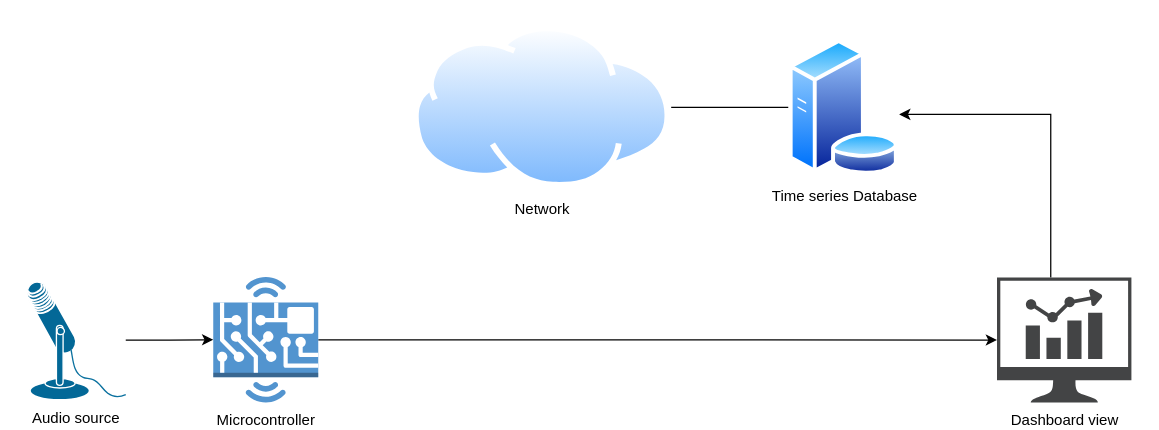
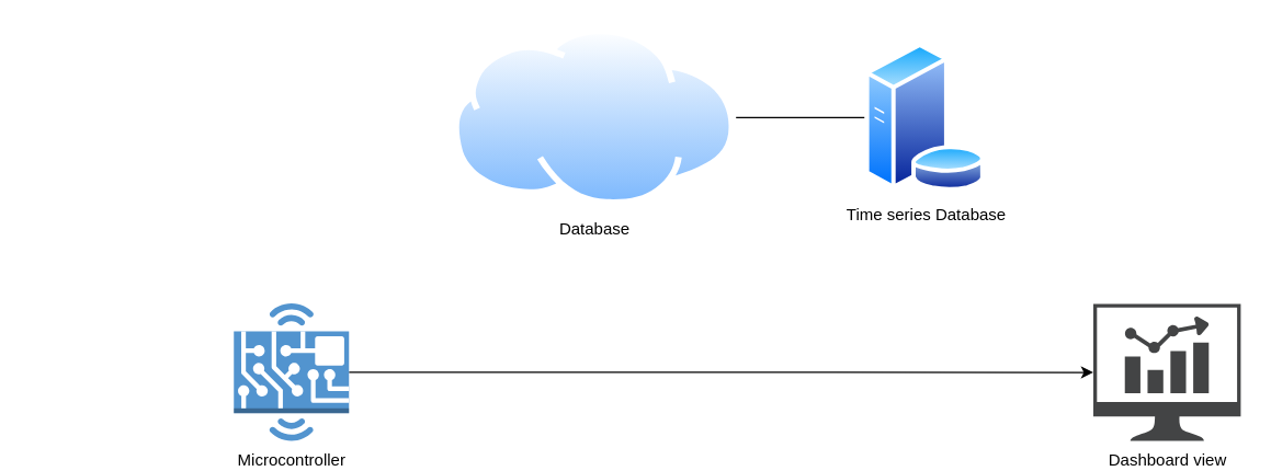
  <mxCell id="0" />
  <mxCell id="1" parent="0" />
  <mxCell id="2" value="Time series Database" style="aspect=fixed;perimeter=ellipsePerimeter;html=1;align=center;shadow=0;dashed=0;spacingTop=3;image;image=img/lib/active_directory/database_server.svg;" vertex="1" parent="1"><mxGeometry x="630" y="31" width="89" height="108.54" as="geometry" /></mxCell>
- <mxCell id="3" value="" style="edgeStyle=orthogonalEdgeStyle;rounded=0;orthogonalLoop=1;jettySize=auto;html=1;" edge="1" parent="1" source="4" target="6"><mxGeometry relative="1" as="geometry" /></mxCell>
- <mxCell id="4" value="Audio source" style="shape=mxgraph.cisco.computers_and_peripherals.microphone;html=1;pointerEvents=1;dashed=0;fillColor=#036897;strokeColor=#ffffff;strokeWidth=2;verticalLabelPosition=bottom;verticalAlign=top;align=center;outlineConnect=0;" vertex="1" parent="1"><mxGeometry x="20" y="223.5" width="80" height="96" as="geometry" /></mxCell>
  <mxCell id="5" style="edgeStyle=orthogonalEdgeStyle;rounded=0;orthogonalLoop=1;jettySize=auto;html=1;" edge="1" parent="1" source="6" target="10"><mxGeometry relative="1" as="geometry" /></mxCell>
  <mxCell id="6" value="Microcontroller" style="outlineConnect=0;dashed=0;verticalLabelPosition=bottom;verticalAlign=top;align=center;html=1;shape=mxgraph.aws3.hardware_board;fillColor=#5294CF;gradientColor=none;" vertex="1" parent="1"><mxGeometry x="170" y="221" width="84" height="100.5" as="geometry" /></mxCell>
  <mxCell id="7" value="" style="edgeStyle=orthogonalEdgeStyle;rounded=0;orthogonalLoop=1;jettySize=auto;html=1;endArrow=none;" edge="1" parent="1" source="8" target="2"><mxGeometry relative="1" as="geometry" /></mxCell>
- <mxCell id="8" value="Network" style="aspect=fixed;perimeter=ellipsePerimeter;html=1;align=center;shadow=0;dashed=0;spacingTop=3;image;image=img/lib/active_directory/internet_cloud.svg;" vertex="1" parent="1"><mxGeometry x="330" y="20.27" width="206.35" height="130" as="geometry" /></mxCell>
- <mxCell id="9" style="edgeStyle=orthogonalEdgeStyle;rounded=0;orthogonalLoop=1;jettySize=auto;html=1;" edge="1" parent="1" source="10" target="2"><mxGeometry relative="1" as="geometry"><mxPoint x="850.765" y="81" as="targetPoint" /><Array as="points"><mxPoint x="840" y="91" /></Array></mxGeometry></mxCell>
+ <mxCell id="8" value="Database" style="aspect=fixed;perimeter=ellipsePerimeter;html=1;align=center;shadow=0;dashed=0;spacingTop=3;image;image=img/lib/active_directory/internet_cloud.svg;" vertex="1" parent="1"><mxGeometry x="330" y="20.27" width="206.35" height="130" as="geometry" /></mxCell>
  <mxCell id="10" value="Dashboard view" style="sketch=0;pointerEvents=1;shadow=0;dashed=0;html=1;strokeColor=none;fillColor=#434445;aspect=fixed;labelPosition=center;verticalLabelPosition=bottom;verticalAlign=top;align=center;outlineConnect=0;shape=mxgraph.vvd.nsx_dashboard;" vertex="1" parent="1"><mxGeometry x="797" y="221.5" width="107.53" height="100" as="geometry" /></mxCell>
